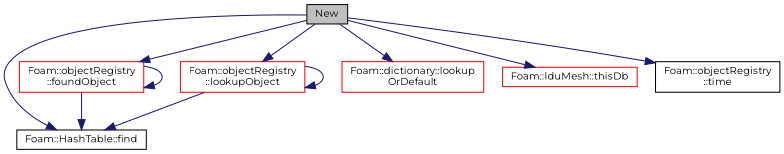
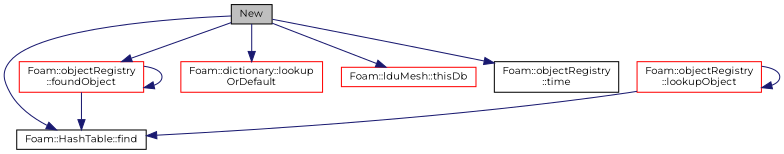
  digraph {
    fontname=Montserrat
    rankdir=TB
    node [color=red fontname=Montserrat fontsize=10 shape=record]
    edge [color=midnightblue fontname=Montserrat fontsize=10 labelfontname=FreeSans labelfontsize=10 style=solid]
    n1 [color=black fillcolor=grey75 fontcolor=black height=0.2 label=New style=filled width=0.4]
    n2 [color=black height=0.2 label="Foam::HashTable::find" width=0.4]
    n3 [height=0.2 label="Foam::objectRegistry\l::foundObject" width=0.4]
    n4 [height=0.2 label="Foam::objectRegistry\l::lookupObject" width=0.4]
    n5 [height=0.2 label="Foam::dictionary::lookup\lOrDefault" width=0.4]
    n6 [height=0.2 label="Foam::lduMesh::thisDb" width=0.4]
    n7 [color=black height=0.2 label="Foam::objectRegistry\l::time" width=0.4]
    n1 -> n2
    n1 -> n3
-   n1 -> n4
    n1 -> n5
    n1 -> n6
    n1 -> n7
    n3 -> n2
    n3 -> n3
    n4 -> n2
    n4 -> n4
  }
